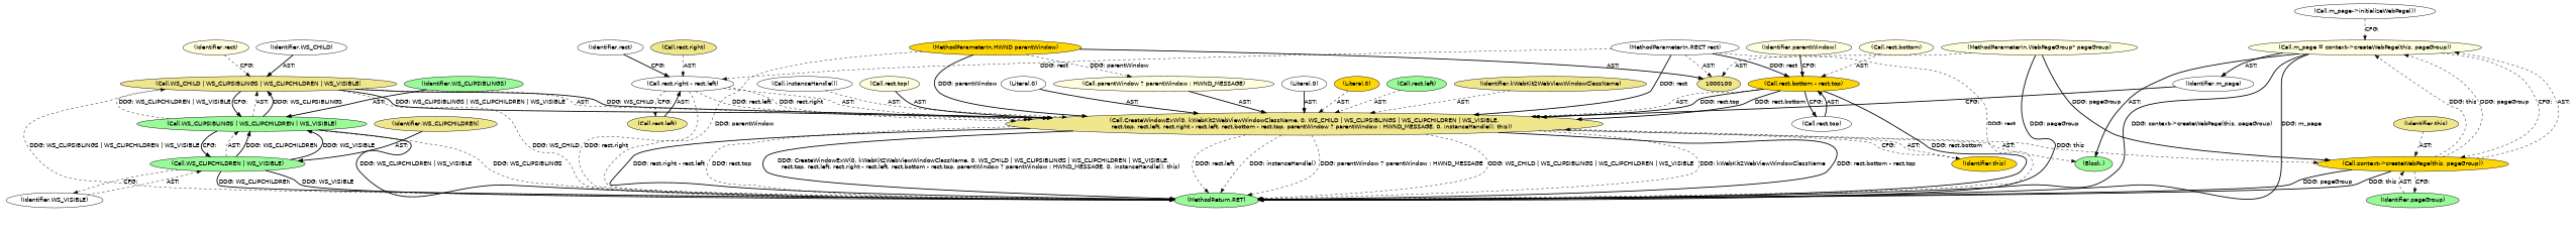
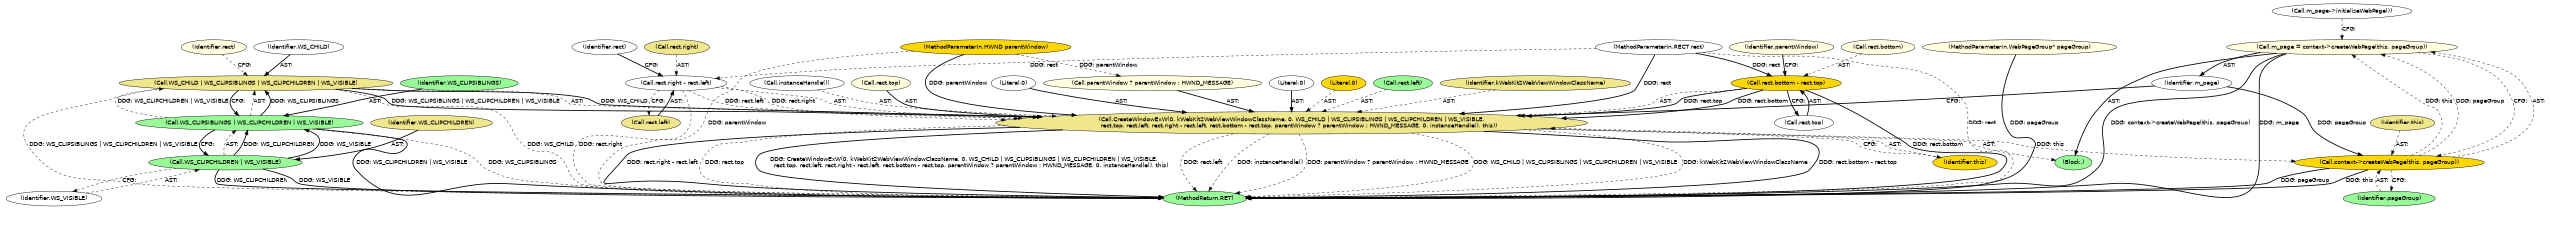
  digraph {
    fontname="DejaVu Sans"
    node [fillcolor=white fontname="DejaVu Sans" style=filled]
    edge [fontname="DejaVu Sans" style=dashed]
    n1 [fillcolor=lightyellow label="(Call,m_page = context->createWebPage(this, pageGroup))"]
    n2 [fillcolor=gold label="(Call,context->createWebPage(this, pageGroup))"]
    n3 [fillcolor=palegreen label="(Block,)"]
    n4 [fillcolor=palegreen label="(MethodReturn,RET)"]
    n5 [label="(Identifier,m_page)"]
    n6 [fillcolor=palegreen label="(Identifier,pageGroup)"]
    n7 [fillcolor=khaki label="(Call,CreateWindowExW(0, kWebKit2WebViewWindowClassName, 0, WS_CHILD | WS_CLIPSIBLINGS | WS_CLIPCHILDREN | WS_VISIBLE,\n        rect.top, rect.left, rect.right - rect.left, rect.bottom - rect.top, parentWindow ? parentWindow : HWND_MESSAGE, 0, instanceHandle(), this))"]
    n8 [fillcolor=gold label="(Identifier,this)"]
    n9 [fillcolor=khaki label="(Call,WS_CHILD | WS_CLIPSIBLINGS | WS_CLIPCHILDREN | WS_VISIBLE)"]
    n10 [fillcolor=palegreen label="(Call,WS_CLIPSIBLINGS | WS_CLIPCHILDREN | WS_VISIBLE)"]
    n11 [fillcolor=palegreen label="(Call,WS_CLIPCHILDREN | WS_VISIBLE)"]
    n12 [label="(Identifier,WS_VISIBLE)"]
    n13 [fillcolor=gold label="(Call,rect.bottom - rect.top)"]
    n14 [label="(Call,rect.top)"]
    n15 [label="(MethodParameterIn,RECT rect)"]
    n16 [label="(Call,rect.right - rect.left)"]
-   1000100 [fillcolor=khaki]
    n18 [fillcolor=khaki label="(Call,rect.left)"]
    n19 [fillcolor=gold label="(MethodParameterIn,HWND parentWindow)"]
    n20 [fillcolor=lightyellow label="(Call,parentWindow ? parentWindow : HWND_MESSAGE)"]
    n21 [fillcolor=lightyellow label="(MethodParameterIn,WebPageGroup* pageGroup)"]
    n22 [fillcolor=khaki label="(Identifier,WS_CLIPCHILDREN)"]
    n23 [label="(Call,instanceHandle())"]
    n24 [label="(Identifier,rect)"]
    n25 [fillcolor=palegreen label="(Identifier,WS_CLIPSIBLINGS)"]
    n26 [label="(Call,m_page->initializeWebPage())"]
    n27 [fillcolor=lightyellow label="(Call,rect.top)"]
    n28 [fillcolor=khaki label="(Call,rect.right)"]
    n29 [fillcolor=lightyellow label="(Identifier,rect)"]
    n30 [label="(Literal,0)"]
    n31 [label="(Literal,0)"]
    n32 [fillcolor=gold label="(Literal,0)"]
    n33 [fillcolor=palegreen label="(Call,rect.left)"]
    n34 [label="(Identifier,WS_CHILD)"]
    n35 [fillcolor=lightyellow label="(Identifier,parentWindow)"]
    n36 [fillcolor=khaki label="(Identifier,this)"]
    n37 [fillcolor=khaki label="(Identifier,kWebKit2WebViewWindowClassName)"]
    n38 [fillcolor=lightyellow label="(Call,rect.bottom)"]
    n1 -> n2 [label="CFG: "]
    n1 -> n3 [label="AST: " style=bold]
    n1 -> n4 [label="DDG: m_page" style=bold]
    n1 -> n4 [label="DDG: context->createWebPage(this, pageGroup)" style=bold]
    n1 -> n5 [label="AST: " style=bold]
    n2 -> n1 [label="AST: "]
    n2 -> n1 [label="DDG: this"]
    n2 -> n1 [label="DDG: pageGroup"]
    n2 -> n4 [label="DDG: pageGroup" style=bold]
    n2 -> n4 [label="DDG: this" style=bold]
    n2 -> n6 [label="CFG: "]
    n5 -> n7 [label="CFG: " style=bold]
    n6 -> n2 [label="AST: "]
    n7 -> n2 [label="DDG: this"]
    n7 -> n3 [label="AST: "]
    n7 -> n4 [label="DDG: rect.top"]
    n7 -> n4 [label="DDG: CreateWindowExW(0, kWebKit2WebViewWindowClassName, 0, WS_CHILD | WS_CLIPSIBLINGS | WS_CLIPCHILDREN | WS_VISIBLE,\n        rect.top, rect.left, rect.right - rect.left, rect.bottom - rect.top, parentWindow ? parentWindow : HWND_MESSAGE, 0, instanceHandle(), this)" style=bold]
    n7 -> n4 [label="DDG: rect.left"]
    n7 -> n4 [label="DDG: instanceHandle()"]
    n7 -> n4 [label="DDG: parentWindow ? parentWindow : HWND_MESSAGE"]
    n7 -> n4 [label="DDG: WS_CHILD | WS_CLIPSIBLINGS | WS_CLIPCHILDREN | WS_VISIBLE"]
    n7 -> n4 [label="DDG: kWebKit2WebViewWindowClassName"]
    n7 -> n4 [label="DDG: rect.bottom - rect.top" style=bold]
    n7 -> n4 [label="DDG: rect.right - rect.left" style=bold]
    n7 -> n8 [label="CFG: "]
    n8 -> n7 [label="AST: "]
    n9 -> n4 [label="DDG: WS_CHILD"]
    n9 -> n4 [label="DDG: WS_CLIPSIBLINGS | WS_CLIPCHILDREN | WS_VISIBLE"]
    n9 -> n7 [label="AST: "]
    n9 -> n7 [label="DDG: WS_CHILD" style=bold]
    n9 -> n7 [label="DDG: WS_CLIPSIBLINGS | WS_CLIPCHILDREN | WS_VISIBLE" style=bold]
    n9 -> n10 [label="CFG: " style=bold]
    n10 -> n4 [label="DDG: WS_CLIPSIBLINGS"]
    n10 -> n4 [label="DDG: WS_CLIPCHILDREN | WS_VISIBLE" style=bold]
    n10 -> n9 [label="AST: "]
    n10 -> n9 [label="DDG: WS_CLIPSIBLINGS" style=bold]
    n10 -> n9 [label="DDG: WS_CLIPCHILDREN | WS_VISIBLE"]
    n10 -> n11 [label="CFG: " style=bold]
    n11 -> n4 [label="DDG: WS_VISIBLE" style=bold]
    n11 -> n4 [label="DDG: WS_CLIPCHILDREN" style=bold]
    n11 -> n10 [label="AST: "]
    n11 -> n10 [label="DDG: WS_CLIPCHILDREN" style=bold]
    n11 -> n10 [label="DDG: WS_VISIBLE" style=bold]
    n11 -> n12 [label="CFG: "]
    n12 -> n11 [label="AST: "]
    n13 -> n4 [label="DDG: rect.bottom" style=bold]
    n13 -> n7 [label="AST: "]
    n13 -> n7 [label="DDG: rect.top" style=bold]
    n13 -> n7 [label="DDG: rect.bottom" style=bold]
    n13 -> n14 [label="CFG: " style=bold]
    n14 -> n13 [label="AST: " style=bold]
    n15 -> n4 [label="DDG: rect"]
    n15 -> n7 [label="DDG: rect" style=bold]
    n15 -> n13 [label="DDG: rect" style=bold]
    n15 -> n16 [label="DDG: rect"]
-   n15 -> 1000100 [label="AST: "]
    n16 -> n4 [label="DDG: rect.right"]
    n16 -> n7 [label="AST: "]
    n16 -> n7 [label="DDG: rect.left"]
    n16 -> n7 [label="DDG: rect.right"]
    n16 -> n18 [label="CFG: "]
    n18 -> n16 [label="AST: " style=bold]
    n19 -> n4 [label="DDG: parentWindow"]
    n19 -> n7 [label="DDG: parentWindow" style=bold]
-   n19 -> 1000100 [label="AST: " style=bold]
    n19 -> n20 [label="DDG: parentWindow"]
    n20 -> n7 [label="AST: " style=bold]
-   n21 -> n2 [label="DDG: pageGroup" style=bold]
+   n5 -> n2 [label="DDG: pageGroup" style=bold]
    n21 -> n4 [label="DDG: pageGroup" style=bold]
-   n21 -> 1000100 [label="AST: "]
    n22 -> n11 [label="AST: " style=bold]
    n23 -> n7 [label="AST: "]
    n24 -> n16 [label="CFG: " style=bold]
    n25 -> n10 [label="AST: " style=bold]
    n26 -> n1 [label="CFG: "]
    n27 -> n7 [label="AST: " style=bold]
    n28 -> n16 [label="AST: "]
    n29 -> n9 [label="CFG: "]
    n30 -> n7 [label="AST: " style=bold]
    n31 -> n7 [label="AST: " style=bold]
    n32 -> n7 [label="AST: "]
    n33 -> n7 [label="AST: "]
    n34 -> n9 [label="AST: " style=bold]
    n35 -> n13 [label="CFG: " style=bold]
    n36 -> n2 [label="AST: "]
    n37 -> n7 [label="AST: "]
    n38 -> n13 [label="AST: "]
  }
